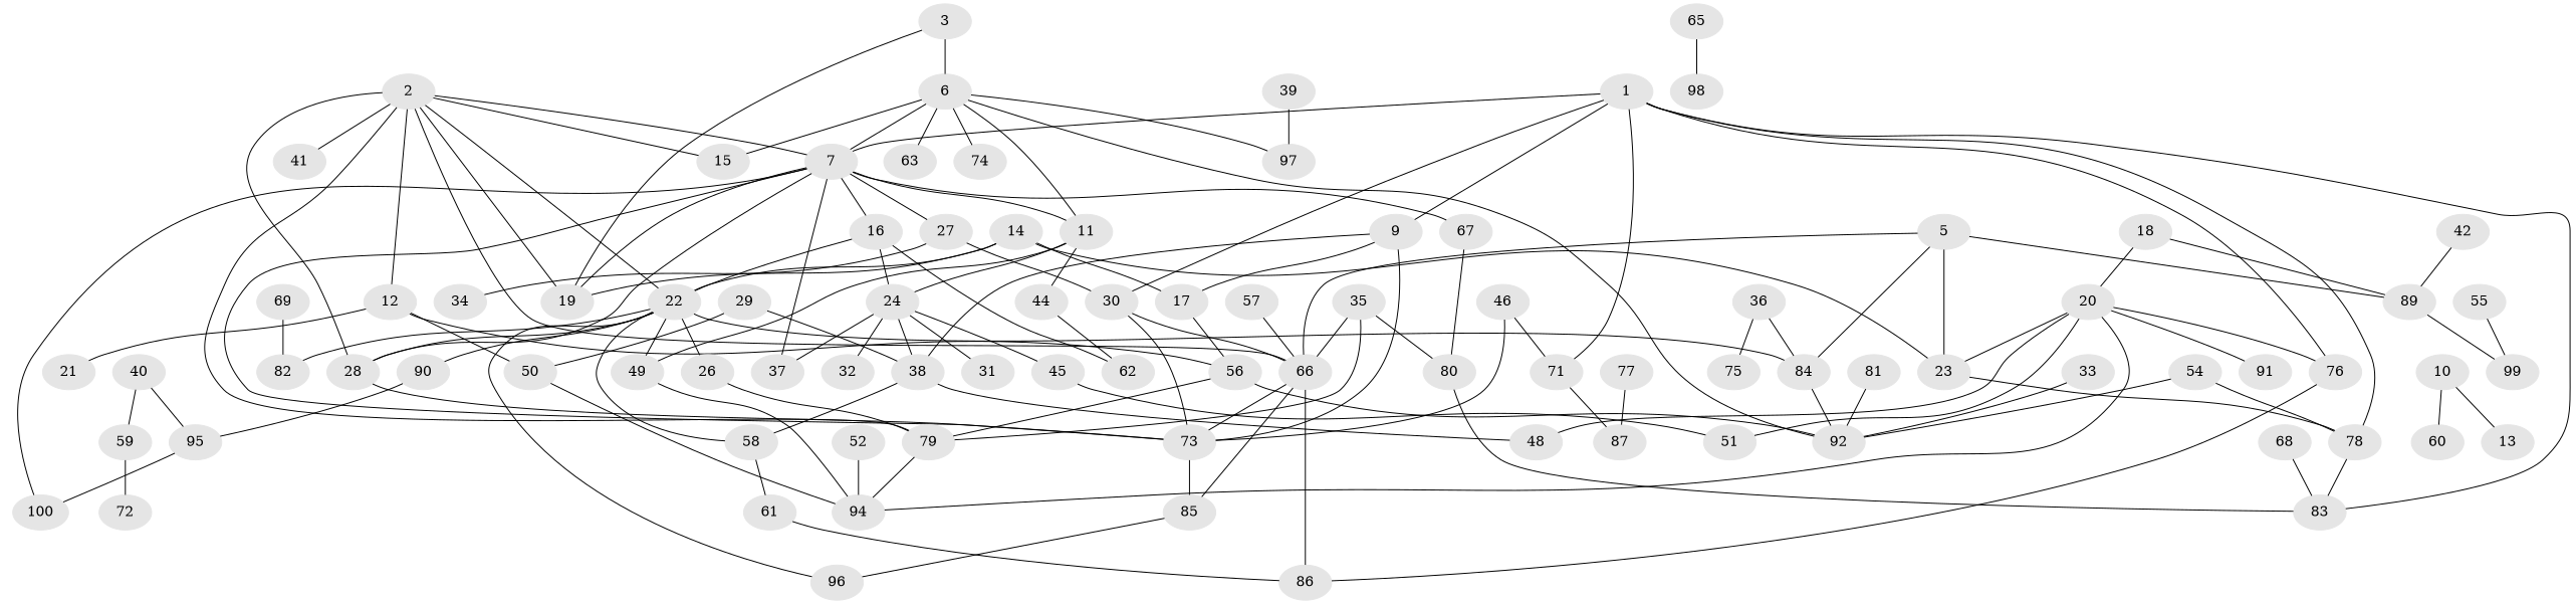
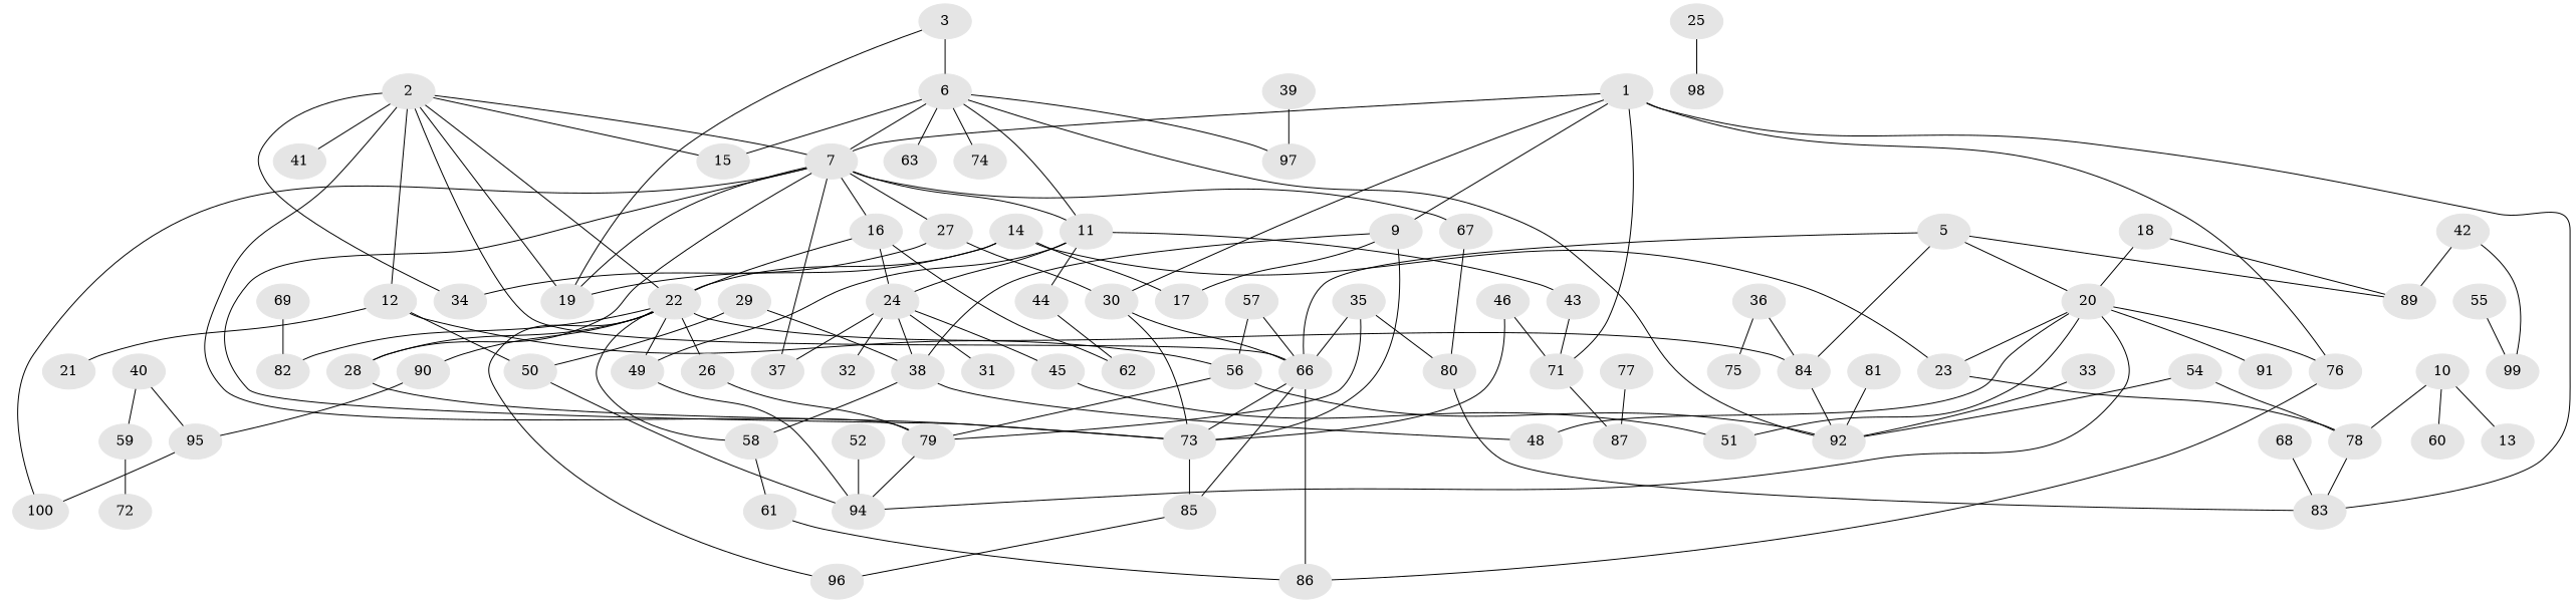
  graph {
    node [color=gray90 style=filled]
    edge [weight=1.0]
    1
    7
    9
    30
    71
    76
    78
    83
    19
    28
    11
    16
    27
    37
    67
    73
    100
    17
    38
    66
    87
    86
    2
    12
    15
    22
    41
    79
    21
    50
    56
    84
    49
    n34 [label=26]
    58
    82
    90
    96
    85
    94
    3
    6
    63
    74
    92
    97
    5
    20
    89
    23
    48
    51
    91
    99
    24
+   43
    44
    62
    34
    80
    10
    13
    60
    31
    32
    45
    14
    18
    61
    95
    29
    33
    35
    36
    75
    39
    40
    59
    72
    42
    46
    52
    54
    55
    57
-   65
+   65 [label=25]
    98
    68
    69
    77
    81
    1 -- 7
    1 -- 9
    1 -- 30
    1 -- 71
    1 -- 76
-   1 -- 78
+   10 -- 78
    1 -- 83
    7 -- 19
    7 -- 28
    7 -- 11
    7 -- 16
    7 -- 27
    7 -- 37
    7 -- 67
    7 -- 73
    7 -- 100
    9 -- 73
    9 -- 17
    9 -- 38
    30 -- 73
    30 -- 66
    71 -- 87
    76 -- 86
    78 -- 83
    28 -- 73
    11 -- 49
    11 -- 24
+   11 -- 43
    11 -- 44
    16 -- 22
    16 -- 24
    16 -- 62
    27 -- 30
    27 -- 34
    67 -- 80
    73 -- 85
-   17 -- 56
+   57 -- 56
    38 -- 58
    38 -- 48
    66 -- 73
    66 -- 86
    66 -- 85
    2 -- 7
    2 -- 19
-   2 -- 28
+   2 -- 34
    2 -- 66
    2 -- 12
    2 -- 15
    2 -- 22
    2 -- 41
    2 -- 79
    12 -- 21
    12 -- 50
    12 -- 56
    22 -- 28
    22 -- 84
    22 -- 49
    22 -- n34
    22 -- 58
    22 -- 82
    22 -- 90
    22 -- 96
    79 -- 94
    50 -- 94
    56 -- 79
    56 -- 92
    84 -- 92
    49 -- 94
    n34 -- 79
    58 -- 61
    90 -- 95
    85 -- 96
    3 -- 19
    3 -- 6 [weight=2.0]
    6 -- 7
    6 -- 11
    6 -- 15
    6 -- 63
    6 -- 74
    6 -- 92
    6 -- 97
    5 -- 66
    5 -- 84
-   5 -- 23
+   5 -- 20
    5 -- 89
    20 -- 76
    20 -- 94
    20 -- 23
    20 -- 48
    20 -- 51
    20 -- 91
-   89 -- 99
+   42 -- 99
    23 -- 78
    24 -- 37 [weight=2.0]
    24 -- 38
    24 -- 31
    24 -- 32
    24 -- 45
+   43 -- 71
    44 -- 62
    80 -- 83
    10 -- 13
    10 -- 60
    45 -- 51
    14 -- 19
    14 -- 17
    14 -- 22
    14 -- 23
    18 -- 20
    18 -- 89
    61 -- 86
    95 -- 100
    29 -- 38
    29 -- 50
    33 -- 92
    35 -- 66
    35 -- 79
    35 -- 80
    36 -- 84
    36 -- 75
    39 -- 97
    40 -- 95
    40 -- 59
    59 -- 72
    42 -- 89
    46 -- 71
    46 -- 73
    52 -- 94
    54 -- 78
    54 -- 92
    55 -- 99
    57 -- 66
    65 -- 98
    68 -- 83
    69 -- 82
    77 -- 87
    81 -- 92
  }
